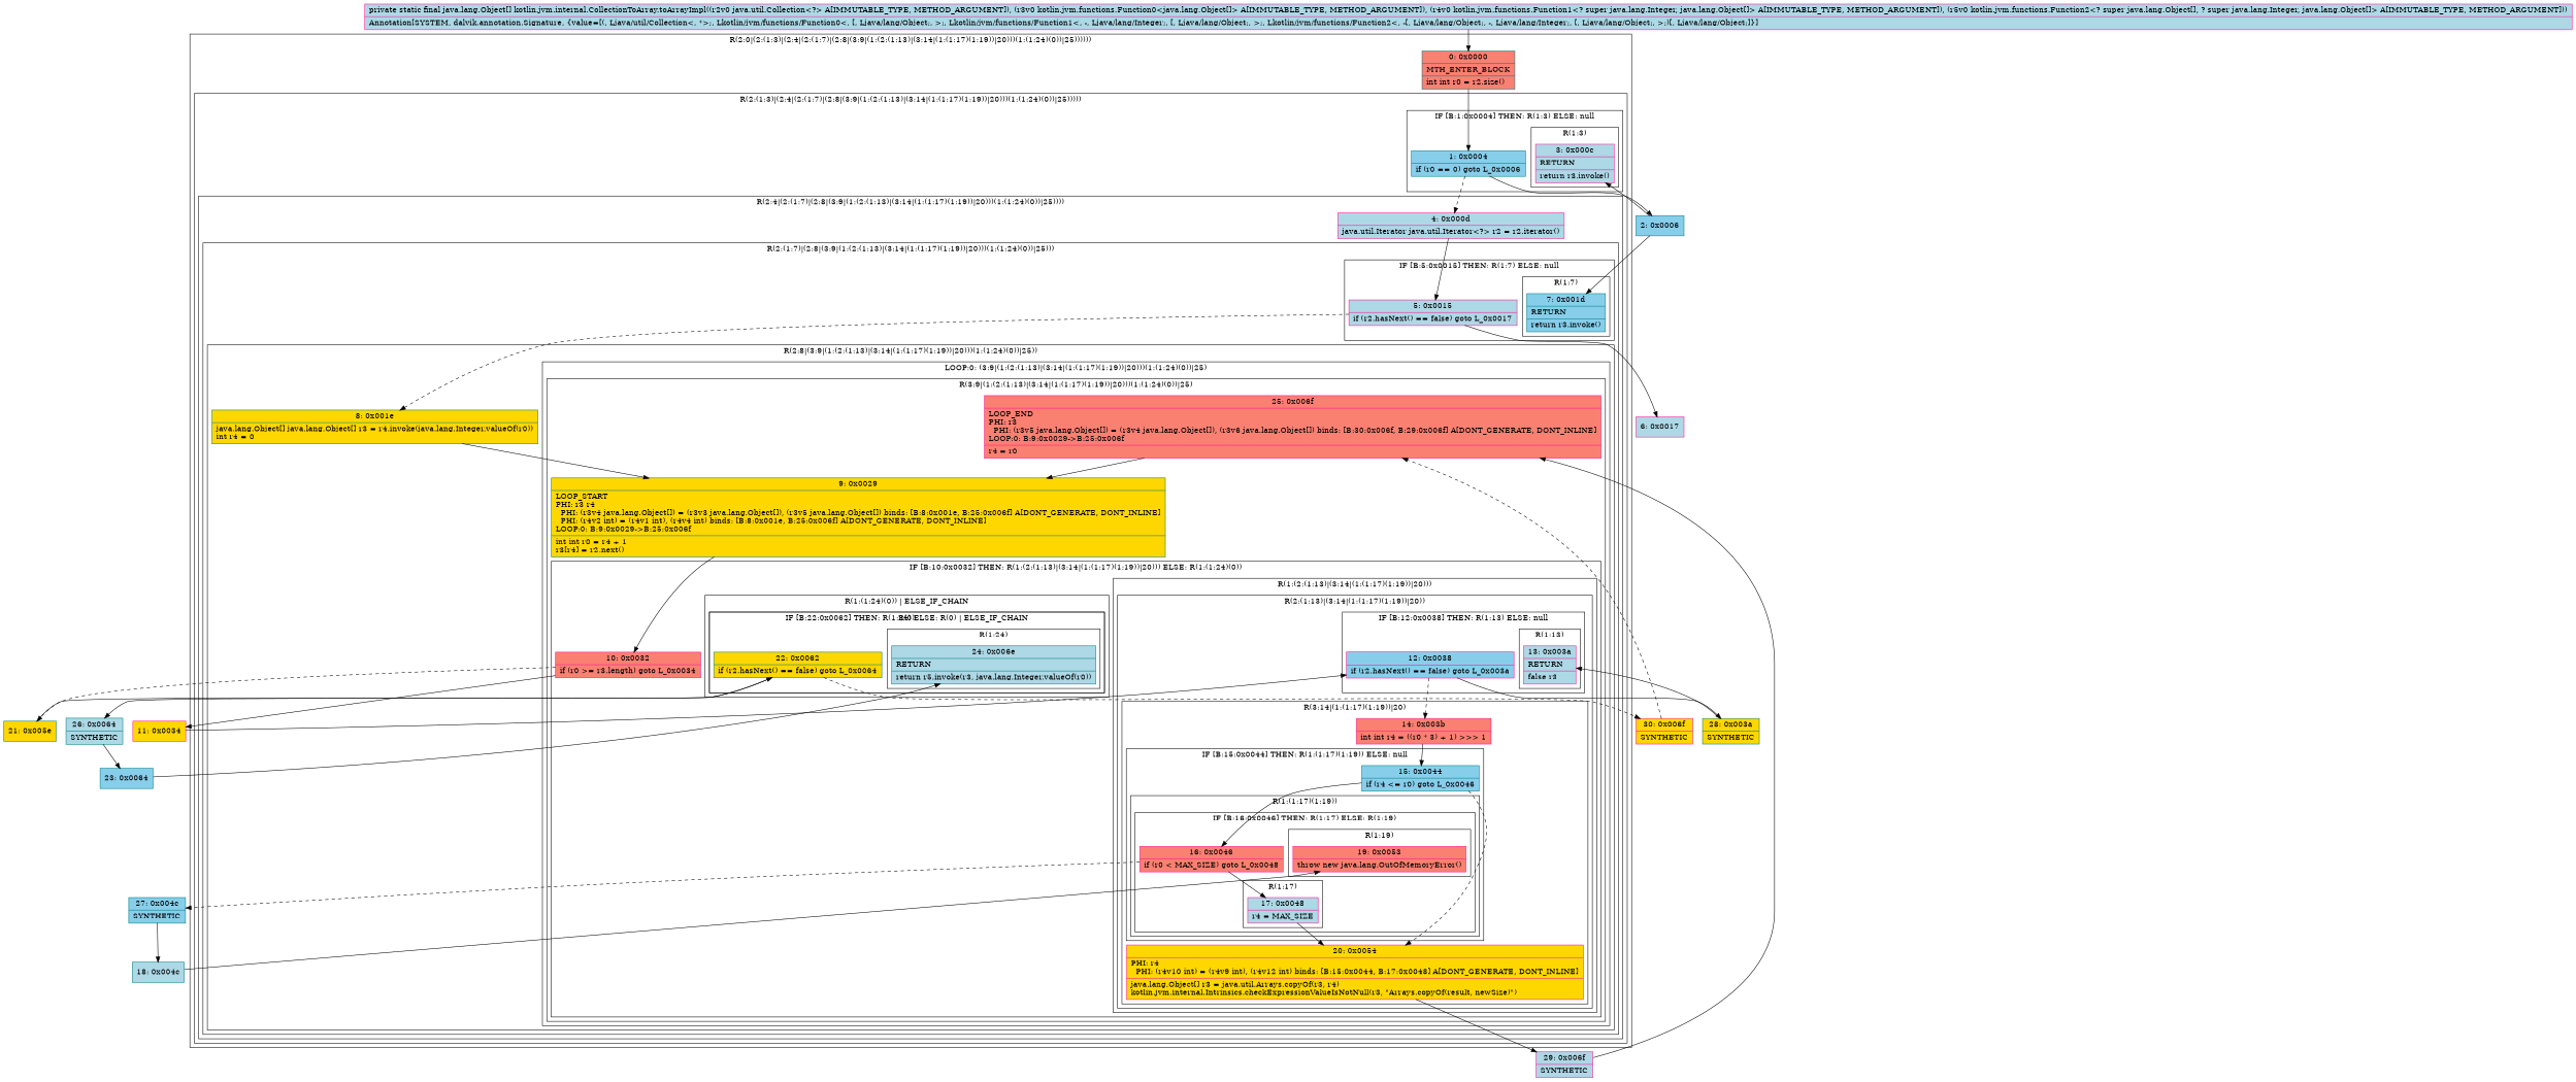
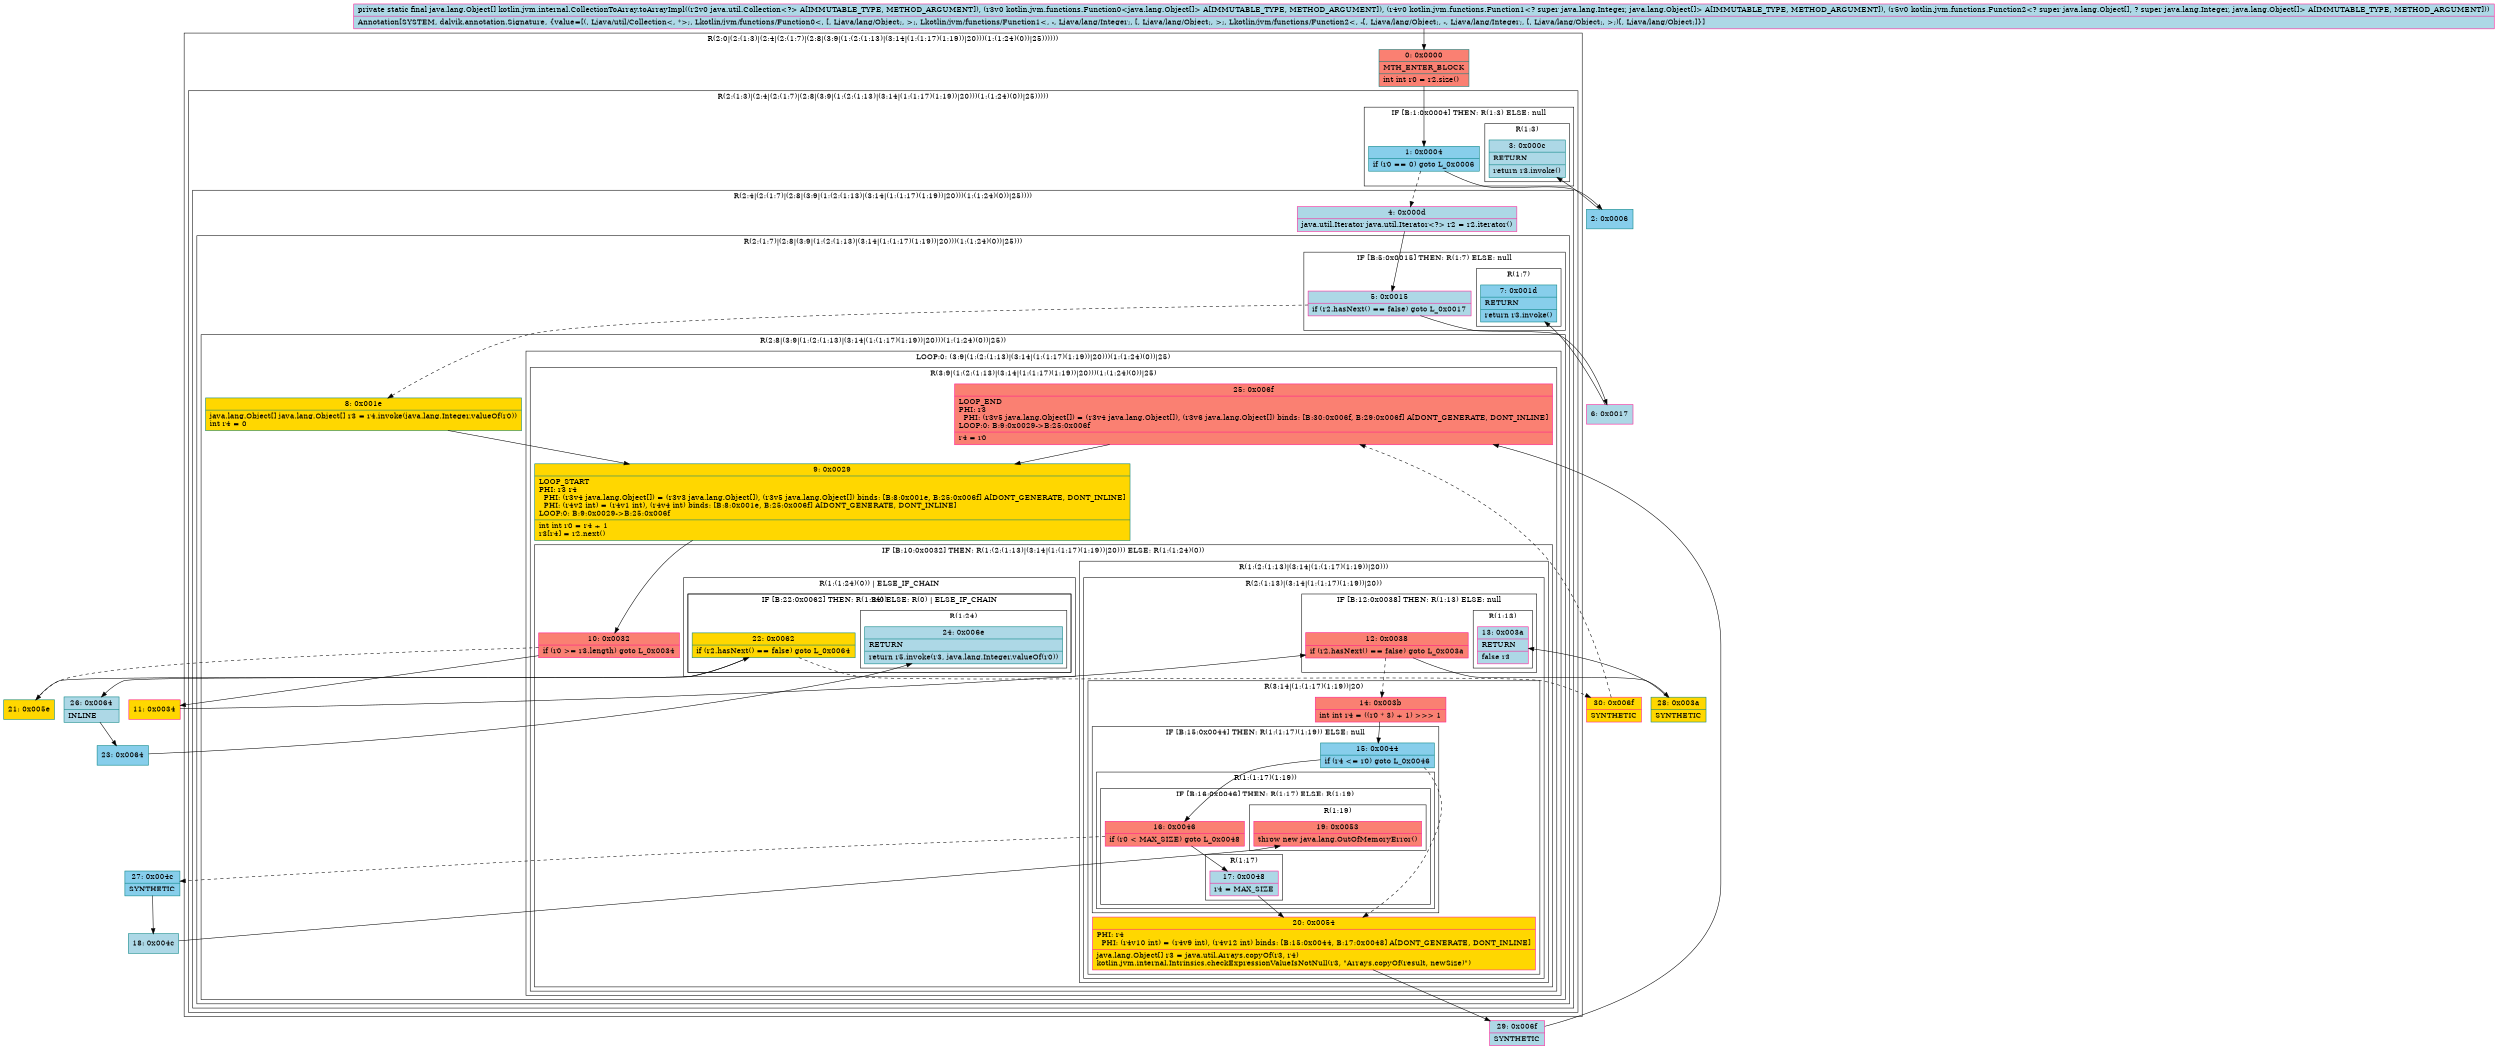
  digraph {
    node [color=deeppink fillcolor=lightblue shape=record style=filled]
-   n1 [label="{3\:\ 0x000c|RETURN\l|return r3.invoke()\l}"]
+   n1 [color=teal label="{3\:\ 0x000c|RETURN\l|return r3.invoke()\l}"]
    n2 [color=teal fillcolor=skyblue label="{1\:\ 0x0004|if (r0 == 0) goto L_0x0006\l}"]
    n3 [color=teal fillcolor=skyblue label="{7\:\ 0x001d|RETURN\l|return r3.invoke()\l}"]
    n4 [label="{5\:\ 0x0015|if (r2.hasNext() == false) goto L_0x0017\l}"]
    n5 [label="{13\:\ 0x003a|RETURN\l|false r3\l}"]
-   n6 [fillcolor=skyblue label="{12\:\ 0x0038|if (r2.hasNext() == false) goto L_0x003a\l}"]
+   n6 [fillcolor=salmon label="{12\:\ 0x0038|if (r2.hasNext() == false) goto L_0x003a\l}"]
    n7 [label="{17\:\ 0x0048|r4 = MAX_SIZE\l}"]
    n8 [fillcolor=salmon label="{19\:\ 0x0053|throw new java.lang.OutOfMemoryError()\l}"]
    n9 [fillcolor=salmon label="{16\:\ 0x0046|if (r0 \< MAX_SIZE) goto L_0x0048\l}"]
    n10 [color=teal fillcolor=skyblue label="{15\:\ 0x0044|if (r4 \<= r0) goto L_0x0046\l}"]
    n11 [fillcolor=salmon label="{14\:\ 0x003b|int int r4 = ((r0 * 3) + 1) \>\>\> 1\l}"]
    n12 [fillcolor=gold label="{20\:\ 0x0054|PHI: r4 \l  PHI: (r4v10 int) = (r4v9 int), (r4v12 int) binds: [B:15:0x0044, B:17:0x0048] A[DONT_GENERATE, DONT_INLINE]\l|java.lang.Object[] r3 = java.util.Arrays.copyOf(r3, r4)\lkotlin.jvm.internal.Intrinsics.checkExpressionValueIsNotNull(r3, \"Arrays.copyOf(result, newSize)\")\l}"]
    n13 [color=teal label="{24\:\ 0x006e|RETURN\l|return r5.invoke(r3, java.lang.Integer.valueOf(r0))\l}"]
    n14 [color=teal fillcolor=gold label="{22\:\ 0x0062|if (r2.hasNext() == false) goto L_0x0064\l}"]
    n15 [fillcolor=salmon label="{10\:\ 0x0032|if (r0 \>= r3.length) goto L_0x0034\l}"]
    n16 [color=teal fillcolor=gold label="{9\:\ 0x0029|LOOP_START\lPHI: r3 r4 \l  PHI: (r3v4 java.lang.Object[]) = (r3v3 java.lang.Object[]), (r3v5 java.lang.Object[]) binds: [B:8:0x001e, B:25:0x006f] A[DONT_GENERATE, DONT_INLINE]\l  PHI: (r4v2 int) = (r4v1 int), (r4v4 int) binds: [B:8:0x001e, B:25:0x006f] A[DONT_GENERATE, DONT_INLINE]\lLOOP:0: B:9:0x0029\-\>B:25:0x006f\l|int int r0 = r4 + 1\lr3[r4] = r2.next()\l}"]
    n17 [fillcolor=salmon label="{25\:\ 0x006f|LOOP_END\lPHI: r3 \l  PHI: (r3v5 java.lang.Object[]) = (r3v4 java.lang.Object[]), (r3v6 java.lang.Object[]) binds: [B:30:0x006f, B:29:0x006f] A[DONT_GENERATE, DONT_INLINE]\lLOOP:0: B:9:0x0029\-\>B:25:0x006f\l|r4 = r0\l}"]
    n18 [color=teal fillcolor=gold label="{8\:\ 0x001e|java.lang.Object[] java.lang.Object[] r3 = r4.invoke(java.lang.Integer.valueOf(r0))\lint r4 = 0\l}"]
    n19 [label="{4\:\ 0x000d|java.util.Iterator java.util.Iterator\<?\> r2 = r2.iterator()\l}"]
    n20 [color=teal fillcolor=salmon label="{0\:\ 0x0000|MTH_ENTER_BLOCK\l|int int r0 = r2.size()\l}"]
    n21 [color=teal fillcolor=skyblue label="{2\:\ 0x0006}"]
    n22 [label="{6\:\ 0x0017}"]
    n23 [color=teal fillcolor=gold label="{28\:\ 0x003a|SYNTHETIC\l}"]
    n24 [color=teal fillcolor=skyblue label="{27\:\ 0x004c|SYNTHETIC\l}"]
    n25 [label="{29\:\ 0x006f|SYNTHETIC\l}"]
-   n26 [color=teal label="{26\:\ 0x0064|SYNTHETIC\l}"]
+   n26 [color=teal label="{26\:\ 0x0064|INLINE\l}"]
    n27 [fillcolor=gold label="{30\:\ 0x006f|SYNTHETIC\l}"]
    n28 [fillcolor=gold label="{11\:\ 0x0034}"]
    n29 [color=teal fillcolor=gold label="{21\:\ 0x005e}"]
    n30 [color=teal label="{18\:\ 0x004c}"]
    n31 [color=teal fillcolor=skyblue label="{23\:\ 0x0064}"]
    n32 [label="{private static final java.lang.Object[] kotlin.jvm.internal.CollectionToArray.toArrayImpl((r2v0 java.util.Collection\<?\> A[IMMUTABLE_TYPE, METHOD_ARGUMENT]), (r3v0 kotlin.jvm.functions.Function0\<java.lang.Object[]\> A[IMMUTABLE_TYPE, METHOD_ARGUMENT]), (r4v0 kotlin.jvm.functions.Function1\<? super java.lang.Integer, java.lang.Object[]\> A[IMMUTABLE_TYPE, METHOD_ARGUMENT]), (r5v0 kotlin.jvm.functions.Function2\<? super java.lang.Object[], ? super java.lang.Integer, java.lang.Object[]\> A[IMMUTABLE_TYPE, METHOD_ARGUMENT]))  | Annotation[SYSTEM, dalvik.annotation.Signature, \{value=[(, Ljava\/util\/Collection\<, *\>;, Lkotlin\/jvm\/functions\/Function0\<, [, Ljava\/lang\/Object;, \>;, Lkotlin\/jvm\/functions\/Function1\<, \-, Ljava\/lang\/Integer;, [, Ljava\/lang\/Object;, \>;, Lkotlin\/jvm\/functions\/Function2\<, \-[, Ljava\/lang\/Object;, \-, Ljava\/lang\/Integer;, [, Ljava\/lang\/Object;, \>;)[, Ljava\/lang\/Object;]\}]\l}"]
    subgraph cluster_1 {
      label="R(2:0|(2:(1:3)|(2:4|(2:(1:7)|(2:8|(3:9|(1:(2:(1:13)|(3:14|(1:(1:17)(1:19))|20)))(1:(1:24)(0))|25))))))"
      n20
      subgraph cluster_2 {
        label="R(2:(1:3)|(2:4|(2:(1:7)|(2:8|(3:9|(1:(2:(1:13)|(3:14|(1:(1:17)(1:19))|20)))(1:(1:24)(0))|25)))))"
        subgraph cluster_3 {
          label="IF [B:1:0x0004] THEN: R(1:3) ELSE: null"
          n2
          subgraph cluster_4 {
            label="R(1:3)"
            n1
          }
        }
        subgraph cluster_5 {
          label="R(2:4|(2:(1:7)|(2:8|(3:9|(1:(2:(1:13)|(3:14|(1:(1:17)(1:19))|20)))(1:(1:24)(0))|25))))"
          n19
          subgraph cluster_6 {
            label="R(2:(1:7)|(2:8|(3:9|(1:(2:(1:13)|(3:14|(1:(1:17)(1:19))|20)))(1:(1:24)(0))|25)))"
            subgraph cluster_7 {
              label="IF [B:5:0x0015] THEN: R(1:7) ELSE: null"
              n4
              subgraph cluster_8 {
                label="R(1:7)"
                n3
              }
            }
            subgraph cluster_9 {
              label="R(2:8|(3:9|(1:(2:(1:13)|(3:14|(1:(1:17)(1:19))|20)))(1:(1:24)(0))|25))"
              n18
              subgraph cluster_10 {
                label="LOOP:0: (3:9|(1:(2:(1:13)|(3:14|(1:(1:17)(1:19))|20)))(1:(1:24)(0))|25)"
                subgraph cluster_11 {
                  label="R(3:9|(1:(2:(1:13)|(3:14|(1:(1:17)(1:19))|20)))(1:(1:24)(0))|25)"
                  n16
                  n17
                  subgraph cluster_12 {
                    label="IF [B:10:0x0032] THEN: R(1:(2:(1:13)|(3:14|(1:(1:17)(1:19))|20))) ELSE: R(1:(1:24)(0))"
                    n15
                    subgraph cluster_13 {
                      label="R(1:(2:(1:13)|(3:14|(1:(1:17)(1:19))|20)))"
                      subgraph cluster_14 {
                        label="R(2:(1:13)|(3:14|(1:(1:17)(1:19))|20))"
                        subgraph cluster_15 {
                          label="IF [B:12:0x0038] THEN: R(1:13) ELSE: null"
                          n6
                          subgraph cluster_16 {
                            label="R(1:13)"
                            n5
                          }
                        }
                        subgraph cluster_17 {
                          label="R(3:14|(1:(1:17)(1:19))|20)"
                          n11
                          n12
                          subgraph cluster_18 {
                            label="IF [B:15:0x0044] THEN: R(1:(1:17)(1:19)) ELSE: null"
                            n10
                            subgraph cluster_19 {
                              label="R(1:(1:17)(1:19))"
                              subgraph cluster_20 {
                                label="IF [B:16:0x0046] THEN: R(1:17) ELSE: R(1:19)"
                                n9
                                subgraph cluster_21 {
                                  label="R(1:17)"
                                  n7
                                }
                                subgraph cluster_22 {
                                  label="R(1:19)"
                                  n8
                                }
                              }
                            }
                          }
                        }
                      }
                    }
                    subgraph cluster_23 {
                      label="R(1:(1:24)(0)) | ELSE_IF_CHAIN\l"
                      subgraph cluster_24 {
                        label="IF [B:22:0x0062] THEN: R(1:24) ELSE: R(0) | ELSE_IF_CHAIN\l"
                        n14
                        subgraph cluster_25 {
                          label="R(1:24)"
                          n13
                        }
                        subgraph cluster_26 {
                          label="R(0)"
                        }
                      }
                    }
                  }
                }
              }
            }
          }
        }
      }
    }
    n2 -> n19 [style=dashed]
    n2 -> n21
    n4 -> n18 [style=dashed]
    n4 -> n22
    n6 -> n11 [style=dashed]
    n6 -> n23
    n7 -> n12
    n9 -> n7
    n9 -> n24 [style=dashed]
    n10 -> n9
    n10 -> n12 [style=dashed]
    n11 -> n10
    n12 -> n25
    n14 -> n26
    n14 -> n27 [style=dashed]
    n15 -> n28
    n15 -> n29 [style=dashed]
    n16 -> n15
    n17 -> n16
    n18 -> n16
    n19 -> n4
    n20 -> n2
    n21 -> n1
-   n21 -> n3
+   n22 -> n3
    n23 -> n5
    n24 -> n30
    n25 -> n17
    n26 -> n31
    n27 -> n17 [style=dashed]
    n28 -> n6
    n29 -> n14
    n30 -> n8
    n31 -> n13
    n32 -> n20
  }
